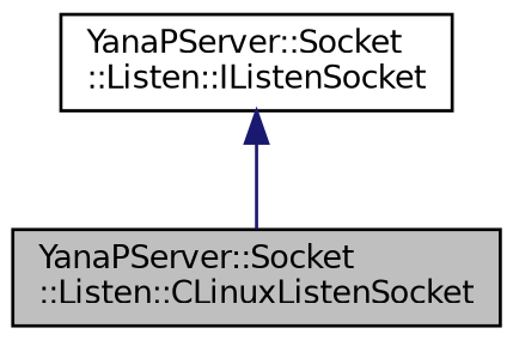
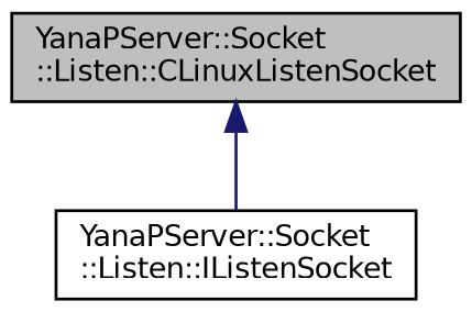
  digraph {
    node [color=black fontname=Helvetica fontsize=10 shape=record style=filled]
    n1 [fillcolor=grey75 fontcolor=black height=0.2 label="YanaPServer::Socket\l::Listen::CLinuxListenSocket" width=0.4]
    n2 [fillcolor=white height=0.2 label="YanaPServer::Socket\l::Listen::IListenSocket" width=0.4]
-   n2 -> n1 [color=midnightblue dir=back fontname=Helvetica fontsize=10 labelfontname=Helvetica labelfontsize=10 style=solid]
+   n1 -> n2 [color=midnightblue dir=back fontname=Helvetica fontsize=10 labelfontname=Helvetica labelfontsize=10 style=solid]
  }
